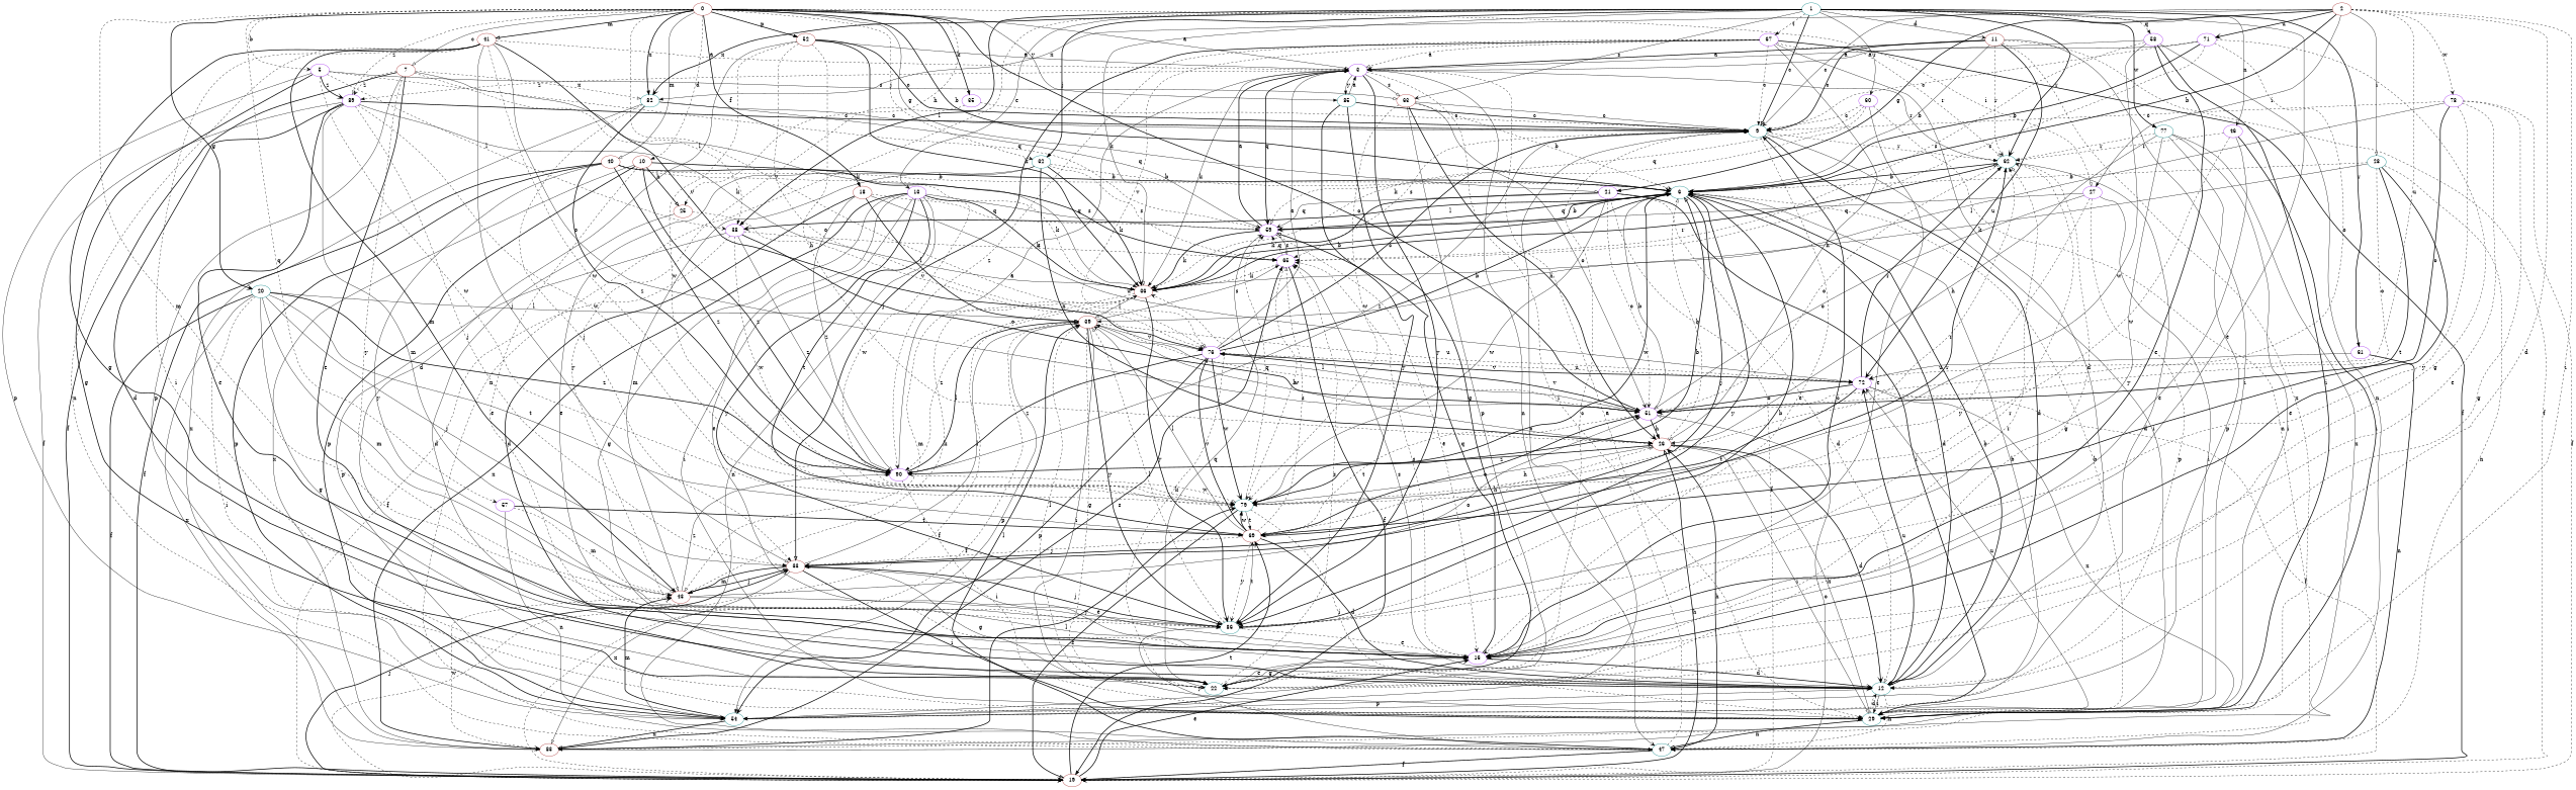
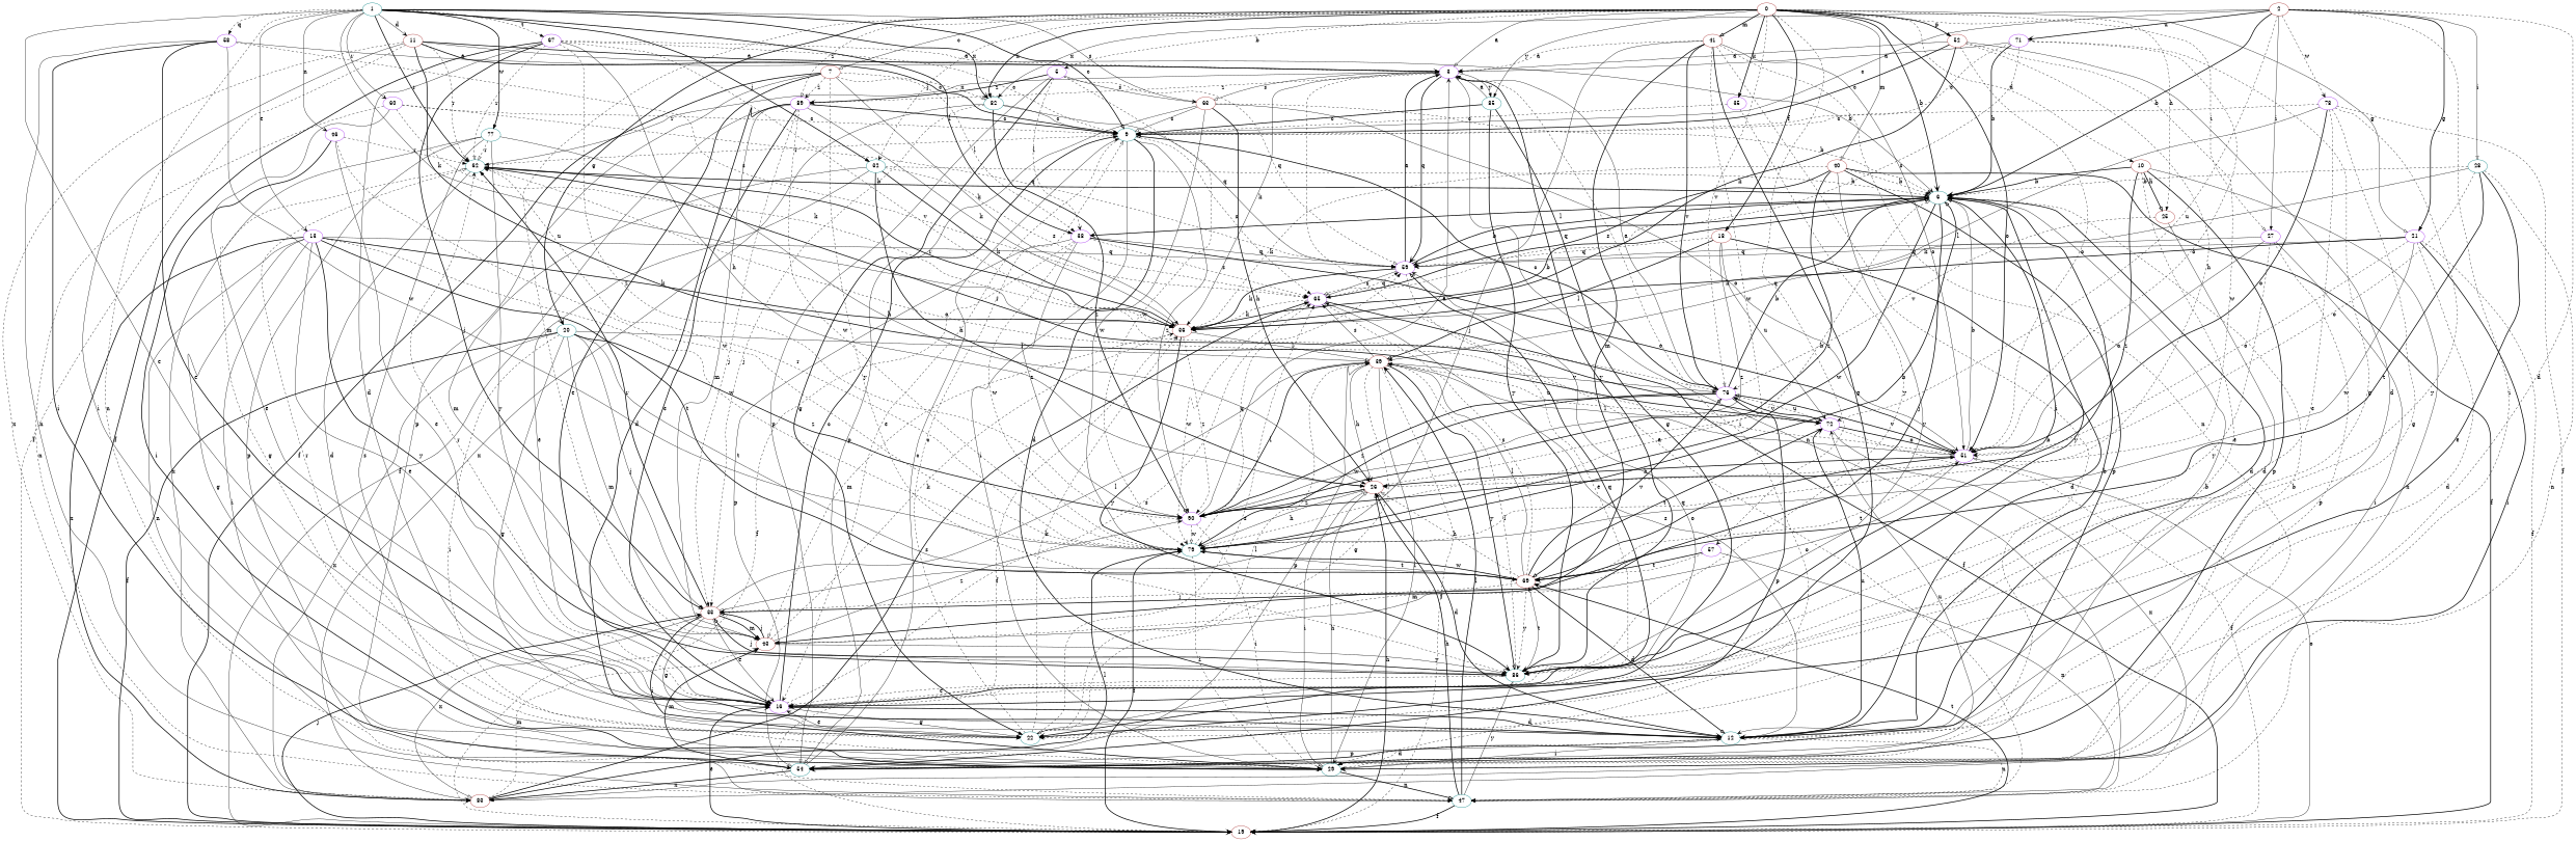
  strict digraph {
    node [color=purple]
    edge [arrowhead=vee style=bold]
    0 [color=brown]
    3
    5
    6 [color=teal]
    7 [color=brown]
    10 [color=brown]
    18 [color=brown]
    20 [color=teal]
    21
    25 [color=brown]
    27
    32 [color=teal]
    35
    40 [color=brown]
    41 [color=brown]
    43 [color=brown]
    51
    52 [color=brown]
    57
    76
    82 [color=teal]
    85 [color=teal]
    89
    36 [color=brown]
    47 [color=teal]
    62 [color=teal]
    63 [color=brown]
    29 [color=teal]
    59
    86 [color=teal]
    38
    22 [color=teal]
    54 [color=teal]
    79 [color=teal]
    12 [color=teal]
    33 [color=brown]
    16
    19 [color=brown]
    90
    83 [color=brown]
    72
    39 [color=brown]
    69 [color=brown]
    65
    26 [color=brown]
    9 [color=teal]
    1 [color=teal]
    11 [color=brown]
    13
    46
    58
    60
-   61
    67
    77 [color=teal]
    2 [color=brown]
    28 [color=teal]
    71
    78
    0 -> 3 [arrowhead=onormal label=a style=solid]
    0 -> 5 [label=b style=dashed]
    0 -> 6 [label=b]
    0 -> 7 [arrowhead=onormal label=c style=solid]
    0 -> 10 [arrowhead=normal label=d style=dashed]
    0 -> 18 [arrowhead=normal label=f]
    0 -> 20 [label=g]
    0 -> 21 [arrowhead=onormal label=g style=solid]
    0 -> 25 [arrowhead=normal label=h style=dashed]
    0 -> 27 [arrowhead=onormal label=i style=dashed]
    0 -> 32 [label=j style=dashed]
    0 -> 35 [arrowhead=normal label=k]
    0 -> 40 [arrowhead=onormal label=m style=solid]
    0 -> 41 [arrowhead=onormal label=m]
    0 -> 43 [label=m style=dashed]
    0 -> 51 [arrowhead=normal label=o]
    0 -> 52 [arrowhead=normal label=p]
    0 -> 57 [label=q style=dashed]
    0 -> 76 [arrowhead=onormal label=v style=dashed]
    0 -> 82 [arrowhead=normal label=x]
    0 -> 85 [arrowhead=normal label=y style=solid]
    0 -> 89 [arrowhead=onormal label=z style=dashed]
    3 -> 85 [arrowhead=normal label=y style=solid]
    3 -> 89 [arrowhead=normal label=z style=dashed]
    3 -> 36 [arrowhead=normal label=k style=solid]
    3 -> 47 [label=n style=solid]
    3 -> 62 [arrowhead=normal label=r style=solid]
    3 -> 63 [arrowhead=onormal label=s style=solid]
    3 -> 29 [arrowhead=normal label=i style=dashed]
    3 -> 59 [label=q]
    3 -> 86 [arrowhead=normal label=y]
    5 -> 89 [label=z]
    5 -> 63 [arrowhead=onormal label=s style=solid]
    5 -> 59 [arrowhead=onormal label=q style=dashed]
    5 -> 38 [label=l style=dashed]
    5 -> 22 [arrowhead=normal label=g]
    5 -> 54 [arrowhead=onormal label=p style=solid]
    5 -> 79 [arrowhead=normal label=w style=dashed]
    6 -> 59 [label=q]
    6 -> 86 [arrowhead=normal label=y]
    6 -> 38 [label=l]
    6 -> 79 [label=w]
    6 -> 12 [arrowhead=onormal label=d]
    6 -> 33 [label=j]
    7 -> 82 [arrowhead=onormal label=x style=dashed]
    7 -> 89 [label=z style=dashed]
    7 -> 36 [arrowhead=normal label=k style=solid]
    7 -> 86 [label=y style=dashed]
    7 -> 38 [arrowhead=normal label=l style=dashed]
    7 -> 54 [label=p style=solid]
    7 -> 16 [arrowhead=onormal label=e]
    7 -> 19 [arrowhead=onormal label=f]
    10 -> 6 [label=b]
    10 -> 25 [arrowhead=onormal label=h]
    10 -> 54 [label=p]
    10 -> 16 [arrowhead=onormal label=e style=dashed]
    10 -> 90 [arrowhead=normal label=z]
    10 -> 83 [arrowhead=onormal label=x style=solid]
    18 -> 59 [arrowhead=onormal label=q style=dashed]
    18 -> 12 [label=d]
    18 -> 90 [arrowhead=onormal label=z style=solid]
    18 -> 72 [label=u style=solid]
    18 -> 39 [arrowhead=onormal label=l]
    20 -> 43 [arrowhead=normal label=m style=solid]
    20 -> 29 [arrowhead=onormal label=i style=dashed]
    20 -> 22 [label=g style=solid]
    20 -> 33 [arrowhead=normal label=j style=solid]
    20 -> 19 [arrowhead=normal label=f]
    20 -> 90 [label=z]
    20 -> 83 [arrowhead=onormal label=x style=solid]
    20 -> 39 [arrowhead=onormal label=l style=solid]
    20 -> 69 [arrowhead=normal label=t style=solid]
    21 -> 51 [label=o style=dashed]
    21 -> 36 [label=k]
    21 -> 29 [label=i]
    21 -> 59 [label=q style=solid]
    21 -> 79 [arrowhead=normal label=w style=solid]
    21 -> 12 [arrowhead=onormal label=d style=dashed]
    21 -> 19 [arrowhead=onormal label=f style=dashed]
    25 -> 76 [label=v style=dashed]
    25 -> 12 [arrowhead=onormal label=d style=solid]
    27 -> 51 [arrowhead=onormal label=o style=solid]
    27 -> 29 [arrowhead=normal label=i style=solid]
    27 -> 59 [label=q style=solid]
    27 -> 86 [label=y style=dashed]
    27 -> 54 [arrowhead=onormal label=p style=dashed]
    32 -> 6 [arrowhead=normal label=b style=dashed]
    32 -> 43 [arrowhead=onormal label=m style=solid]
    32 -> 36 [label=k]
    32 -> 16 [arrowhead=onormal label=e style=solid]
    32 -> 65 [arrowhead=normal label=s style=dashed]
    32 -> 26 [arrowhead=normal label=h]
    35 -> 86 [arrowhead=normal label=y style=dashed]
    35 -> 9 [arrowhead=normal label=c style=dashed]
    40 -> 6 [arrowhead=normal label=b style=dashed]
    40 -> 36 [arrowhead=normal label=k style=dashed]
    40 -> 86 [label=y style=solid]
    40 -> 54 [arrowhead=onormal label=p]
    40 -> 19 [label=f]
    40 -> 90 [arrowhead=normal label=z]
    40 -> 65 [arrowhead=normal label=s]
    41 -> 3 [label=a style=dashed]
    41 -> 43 [arrowhead=normal label=m]
    41 -> 51 [arrowhead=normal label=o style=solid]
    41 -> 76 [label=v]
    41 -> 47 [arrowhead=onormal label=n style=dashed]
    41 -> 29 [arrowhead=onormal label=i style=dashed]
    41 -> 22 [arrowhead=normal label=g]
    41 -> 79 [label=w style=dashed]
    41 -> 33 [arrowhead=onormal label=j style=solid]
    43 -> 51 [arrowhead=normal label=o style=solid]
    43 -> 36 [label=k style=dashed]
    43 -> 86 [arrowhead=normal label=y style=solid]
    43 -> 33 [arrowhead=onormal label=j]
    43 -> 90 [arrowhead=normal label=z style=solid]
    51 -> 6 [arrowhead=onormal label=b style=solid]
    51 -> 76 [arrowhead=onormal label=v]
    51 -> 39 [arrowhead=normal label=l style=solid]
    51 -> 69 [label=t style=dashed]
    51 -> 26 [arrowhead=normal label=h]
    52 -> 3 [label=a style=solid]
    52 -> 51 [label=o style=dashed]
    52 -> 36 [arrowhead=normal label=k]
    52 -> 79 [label=w style=dashed]
    52 -> 12 [label=d style=solid]
    52 -> 26 [label=h style=dashed]
    52 -> 9 [arrowhead=normal label=c]
    57 -> 43 [arrowhead=onormal label=m style=dashed]
    57 -> 47 [arrowhead=normal label=n style=solid]
    57 -> 69 [arrowhead=normal label=t]
    76 -> 3 [label=a style=solid]
    76 -> 6 [arrowhead=onormal label=b]
    76 -> 54 [label=p]
    76 -> 79 [label=w]
    76 -> 90 [arrowhead=onormal label=z]
    76 -> 72 [label=u style=dashed]
    76 -> 9 [arrowhead=onormal label=c]
    82 -> 59 [label=q style=solid]
    82 -> 33 [arrowhead=normal label=j style=dashed]
    82 -> 90 [arrowhead=onormal label=z]
    82 -> 83 [arrowhead=onormal label=x style=solid]
    82 -> 9 [arrowhead=onormal label=c style=solid]
    85 -> 3 [arrowhead=normal label=a style=solid]
    85 -> 86 [label=y]
    85 -> 22 [label=g]
    85 -> 9 [arrowhead=onormal label=c]
    89 -> 43 [arrowhead=onormal label=m style=solid]
    89 -> 36 [arrowhead=onormal label=k style=solid]
    89 -> 79 [arrowhead=onormal label=w style=dashed]
    89 -> 12 [arrowhead=onormal label=d]
    89 -> 33 [arrowhead=normal label=j style=dashed]
    89 -> 16 [arrowhead=normal label=e]
    89 -> 19 [label=f style=solid]
    89 -> 9 [arrowhead=onormal label=c]
    36 -> 6 [arrowhead=onormal label=b]
    36 -> 43 [arrowhead=onormal label=m style=dashed]
    36 -> 62 [arrowhead=onormal label=r]
    36 -> 86 [label=y]
    36 -> 19 [label=f style=dashed]
    36 -> 90 [arrowhead=normal label=z style=dashed]
    36 -> 39 [arrowhead=onormal label=l style=solid]
    47 -> 3 [arrowhead=onormal label=a style=dashed]
    47 -> 86 [arrowhead=onormal label=y style=solid]
    47 -> 19 [arrowhead=onormal label=f]
    47 -> 39 [label=l]
    47 -> 26 [label=h]
    62 -> 6 [arrowhead=onormal label=b]
    62 -> 51 [arrowhead=onormal label=o style=dashed]
    62 -> 22 [arrowhead=normal label=g style=dashed]
    62 -> 12 [arrowhead=normal label=d style=solid]
    63 -> 6 [label=b style=dashed]
    63 -> 51 [label=o style=solid]
    63 -> 54 [arrowhead=onormal label=p style=solid]
-   63 -> 79 [label=w style=dashed]
+   63 -> 79 [label=w style=solid]
    63 -> 26 [label=h]
    63 -> 9 [arrowhead=onormal label=c style=solid]
    29 -> 6 [label=b style=dashed]
    29 -> 47 [arrowhead=onormal label=n]
    29 -> 12 [label=d style=dashed]
    29 -> 72 [label=u style=solid]
    29 -> 26 [arrowhead=onormal label=h style=solid]
    59 -> 3 [arrowhead=normal label=a]
    59 -> 6 [arrowhead=normal label=b]
    59 -> 36 [arrowhead=onormal label=k]
    59 -> 16 [label=e style=dashed]
    59 -> 65 [arrowhead=onormal label=s style=solid]
    86 -> 6 [arrowhead=onormal label=b]
    86 -> 33 [arrowhead=onormal label=j]
    86 -> 16 [arrowhead=onormal label=e style=dashed]
    86 -> 39 [arrowhead=onormal label=l style=dashed]
    86 -> 69 [label=t style=solid]
    38 -> 51 [arrowhead=onormal label=o]
+   38 -> 59 [arrowhead=normal label=q style=solid]
    38 -> 54 [arrowhead=onormal label=p style=solid]
    38 -> 79 [label=w style=dashed]
    38 -> 19 [arrowhead=normal label=f style=dashed]
    38 -> 90 [arrowhead=normal label=z style=solid]
    38 -> 65 [arrowhead=normal label=s style=dashed]
    22 -> 36 [label=k style=dashed]
    22 -> 62 [arrowhead=onormal label=r style=dashed]
    22 -> 59 [label=q style=solid]
    22 -> 16 [label=e style=solid]
    22 -> 39 [label=l style=dashed]
    22 -> 65 [arrowhead=normal label=s style=dashed]
    22 -> 9 [arrowhead=onormal label=c style=dashed]
    54 -> 6 [arrowhead=onormal label=b style=solid]
    54 -> 43 [label=m]
    54 -> 83 [arrowhead=onormal label=x]
    54 -> 9 [arrowhead=normal label=c style=solid]
    79 -> 6 [arrowhead=onormal label=b]
    79 -> 62 [arrowhead=normal label=r style=dashed]
    79 -> 29 [arrowhead=onormal label=i style=dashed]
    79 -> 59 [arrowhead=normal label=q style=dashed]
    79 -> 19 [arrowhead=onormal label=f]
    79 -> 69 [arrowhead=normal label=t style=solid]
    79 -> 26 [arrowhead=onormal label=h style=solid]
    12 -> 6 [arrowhead=normal label=b]
    12 -> 47 [label=n style=dashed]
    12 -> 29 [arrowhead=normal label=i style=solid]
    12 -> 54 [arrowhead=onormal label=p style=solid]
    12 -> 72 [label=u]
    12 -> 65 [arrowhead=normal label=s style=solid]
    33 -> 43 [arrowhead=normal label=m]
    33 -> 62 [arrowhead=normal label=r]
    33 -> 29 [label=i]
    33 -> 22 [label=g style=solid]
    33 -> 16 [label=e style=solid]
    33 -> 83 [arrowhead=onormal label=x style=solid]
    33 -> 39 [arrowhead=onormal label=l style=solid]
    16 -> 62 [label=r style=dashed]
    16 -> 59 [arrowhead=onormal label=q]
    16 -> 22 [arrowhead=normal label=g style=solid]
    16 -> 12 [label=d]
    16 -> 65 [arrowhead=normal label=s style=dashed]
    16 -> 9 [arrowhead=normal label=c]
    19 -> 51 [arrowhead=onormal label=o style=solid]
    19 -> 33 [label=j]
    19 -> 16 [label=e]
    19 -> 69 [label=t]
    19 -> 26 [arrowhead=onormal label=h]
    90 -> 3 [label=a style=solid]
    90 -> 29 [arrowhead=onormal label=i style=dashed]
    90 -> 79 [arrowhead=onormal label=w style=dashed]
    90 -> 39 [arrowhead=onormal label=l]
-   83 -> 43 [arrowhead=normal label=w style=dashed]
+   83 -> 43 [arrowhead=normal label=m style=dashed]
    83 -> 79 [label=l]
    83 -> 65 [arrowhead=normal label=s]
    72 -> 51 [label=o]
    72 -> 76 [arrowhead=normal label=v]
    72 -> 62 [arrowhead=normal label=r]
    72 -> 19 [label=f style=dashed]
    72 -> 83 [arrowhead=normal label=x style=solid]
    72 -> 69 [arrowhead=onormal label=t]
    39 -> 76 [arrowhead=normal label=v style=solid]
    39 -> 29 [label=i style=solid]
    39 -> 86 [arrowhead=onormal label=y]
    39 -> 22 [arrowhead=onormal label=g style=dashed]
    39 -> 54 [arrowhead=normal label=p style=solid]
    39 -> 19 [label=f style=dashed]
    39 -> 72 [arrowhead=normal label=u style=dashed]
    39 -> 65 [arrowhead=normal label=s style=solid]
    39 -> 26 [label=h style=solid]
    69 -> 51 [arrowhead=normal label=o]
    69 -> 76 [arrowhead=onormal label=v]
    69 -> 86 [label=y style=dashed]
    69 -> 79 [arrowhead=normal label=w]
    69 -> 12 [arrowhead=onormal label=d]
    69 -> 33 [label=j style=dashed]
    69 -> 39 [label=l style=solid]
    69 -> 65 [arrowhead=onormal label=s style=dashed]
    69 -> 26 [arrowhead=onormal label=h style=dashed]
    65 -> 36 [label=k style=dashed]
    65 -> 59 [arrowhead=normal label=q style=dashed]
    65 -> 79 [label=w style=dashed]
    65 -> 19 [arrowhead=normal label=f]
    26 -> 6 [arrowhead=onormal label=b style=dashed]
    26 -> 29 [arrowhead=onormal label=i style=solid]
    26 -> 12 [label=d]
    26 -> 90 [label=z]
    9 -> 62 [arrowhead=onormal label=r style=dashed]
    9 -> 29 [label=i style=solid]
    9 -> 12 [arrowhead=onormal label=d]
    9 -> 16 [label=e style=dashed]
    9 -> 90 [arrowhead=normal label=z style=solid]
    9 -> 65 [arrowhead=normal label=s style=dashed]
    1 -> 32 [arrowhead=normal label=j]
    1 -> 82 [label=x]
    1 -> 36 [arrowhead=onormal label=k style=solid]
    1 -> 47 [arrowhead=onormal label=n style=dashed]
    1 -> 62 [label=r]
    1 -> 63 [label=s style=solid]
    1 -> 38 [arrowhead=normal label=l]
    1 -> 16 [arrowhead=normal label=e style=solid]
    1 -> 9 [arrowhead=onormal label=c]
    1 -> 11 [label=d style=solid]
    1 -> 13 [label=e style=solid]
    1 -> 46 [label=n style=solid]
    1 -> 58 [arrowhead=normal label=q style=dashed]
    1 -> 60 [label=r style=solid]
-   1 -> 61 [arrowhead=normal label=r]
    1 -> 67 [arrowhead=normal label=t style=dashed]
    1 -> 77 [arrowhead=normal label=w]
    11 -> 3 [label=a]
    11 -> 6 [label=b style=solid]
    11 -> 62 [label=r style=dashed]
    11 -> 29 [arrowhead=onormal label=i style=solid]
    11 -> 19 [arrowhead=normal label=f style=dashed]
    11 -> 83 [arrowhead=onormal label=x style=dashed]
    11 -> 72 [label=u]
    11 -> 9 [label=c]
    13 -> 36 [arrowhead=onormal label=k]
    13 -> 47 [arrowhead=normal label=n style=solid]
    13 -> 29 [arrowhead=normal label=i style=solid]
    13 -> 59 [arrowhead=normal label=q style=solid]
    13 -> 86 [arrowhead=normal label=y]
    13 -> 22 [label=g style=solid]
    13 -> 79 [arrowhead=onormal label=w style=dashed]
    13 -> 16 [label=e style=solid]
    13 -> 83 [label=x]
    13 -> 69 [arrowhead=onormal label=t]
    46 -> 62 [arrowhead=normal label=r style=dashed]
    46 -> 29 [arrowhead=normal label=i]
    46 -> 79 [label=w style=dashed]
    46 -> 16 [arrowhead=onormal label=e style=solid]
    58 -> 3 [arrowhead=onormal label=a style=solid]
    58 -> 47 [label=n style=solid]
    58 -> 29 [arrowhead=onormal label=i]
    58 -> 79 [arrowhead=normal label=w style=solid]
    58 -> 16 [label=e]
    58 -> 65 [arrowhead=normal label=s style=dashed]
    60 -> 36 [arrowhead=normal label=k style=dashed]
    60 -> 47 [arrowhead=onormal label=n style=dashed]
    60 -> 59 [arrowhead=onormal label=q style=dashed]
    60 -> 16 [arrowhead=normal label=e style=solid]
    60 -> 9 [arrowhead=normal label=c style=dashed]
-   61 -> 47 [arrowhead=onormal label=n]
-   61 -> 72 [label=u style=solid]
    67 -> 3 [arrowhead=onormal label=a style=dashed]
    67 -> 76 [arrowhead=onormal label=v style=dashed]
    67 -> 62 [arrowhead=onormal label=r style=dashed]
    67 -> 12 [label=d style=solid]
    67 -> 33 [arrowhead=onormal label=j]
    67 -> 19 [label=f]
    67 -> 90 [label=z style=dashed]
    67 -> 26 [arrowhead=onormal label=h style=solid]
    67 -> 9 [arrowhead=normal label=c style=dashed]
    77 -> 62 [arrowhead=onormal label=r style=dashed]
-   77 -> 29 [arrowhead=normal label=i style=solid]
+   77 -> 29 [arrowhead=normal label=s style=solid]
    77 -> 86 [arrowhead=onormal label=y style=solid]
    77 -> 54 [label=p style=solid]
    77 -> 83 [arrowhead=onormal label=x style=solid]
    77 -> 26 [arrowhead=normal label=h style=solid]
    2 -> 6 [label=b]
    2 -> 21 [arrowhead=normal label=g]
    2 -> 27 [arrowhead=normal label=i style=solid]
    2 -> 82 [arrowhead=normal label=x style=solid]
    2 -> 29 [arrowhead=normal label=i style=dashed]
    2 -> 12 [arrowhead=normal label=d style=dashed]
    2 -> 72 [label=u style=dashed]
    2 -> 9 [label=c style=solid]
    2 -> 28 [arrowhead=onormal label=i style=solid]
    2 -> 71 [label=u]
    2 -> 78 [label=w style=dashed]
    28 -> 6 [arrowhead=onormal label=b style=dashed]
    28 -> 51 [label=o style=dashed]
    28 -> 36 [label=k style=solid]
    28 -> 47 [arrowhead=normal label=n style=dashed]
    28 -> 16 [label=e]
    28 -> 69 [label=t]
    71 -> 3 [arrowhead=normal label=a style=solid]
    71 -> 6 [arrowhead=normal label=b]
    71 -> 51 [arrowhead=onormal label=o style=dashed]
    71 -> 22 [arrowhead=normal label=g style=dashed]
    71 -> 65 [arrowhead=onormal label=s style=dashed]
    71 -> 9 [label=c style=dashed]
    78 -> 51 [label=o]
    78 -> 86 [arrowhead=onormal label=y style=dashed]
    78 -> 22 [label=g style=dashed]
    78 -> 16 [arrowhead=normal label=e style=dashed]
    78 -> 19 [arrowhead=onormal label=f style=dashed]
    78 -> 39 [arrowhead=normal label=l style=solid]
    78 -> 9 [label=c style=dashed]
  }
